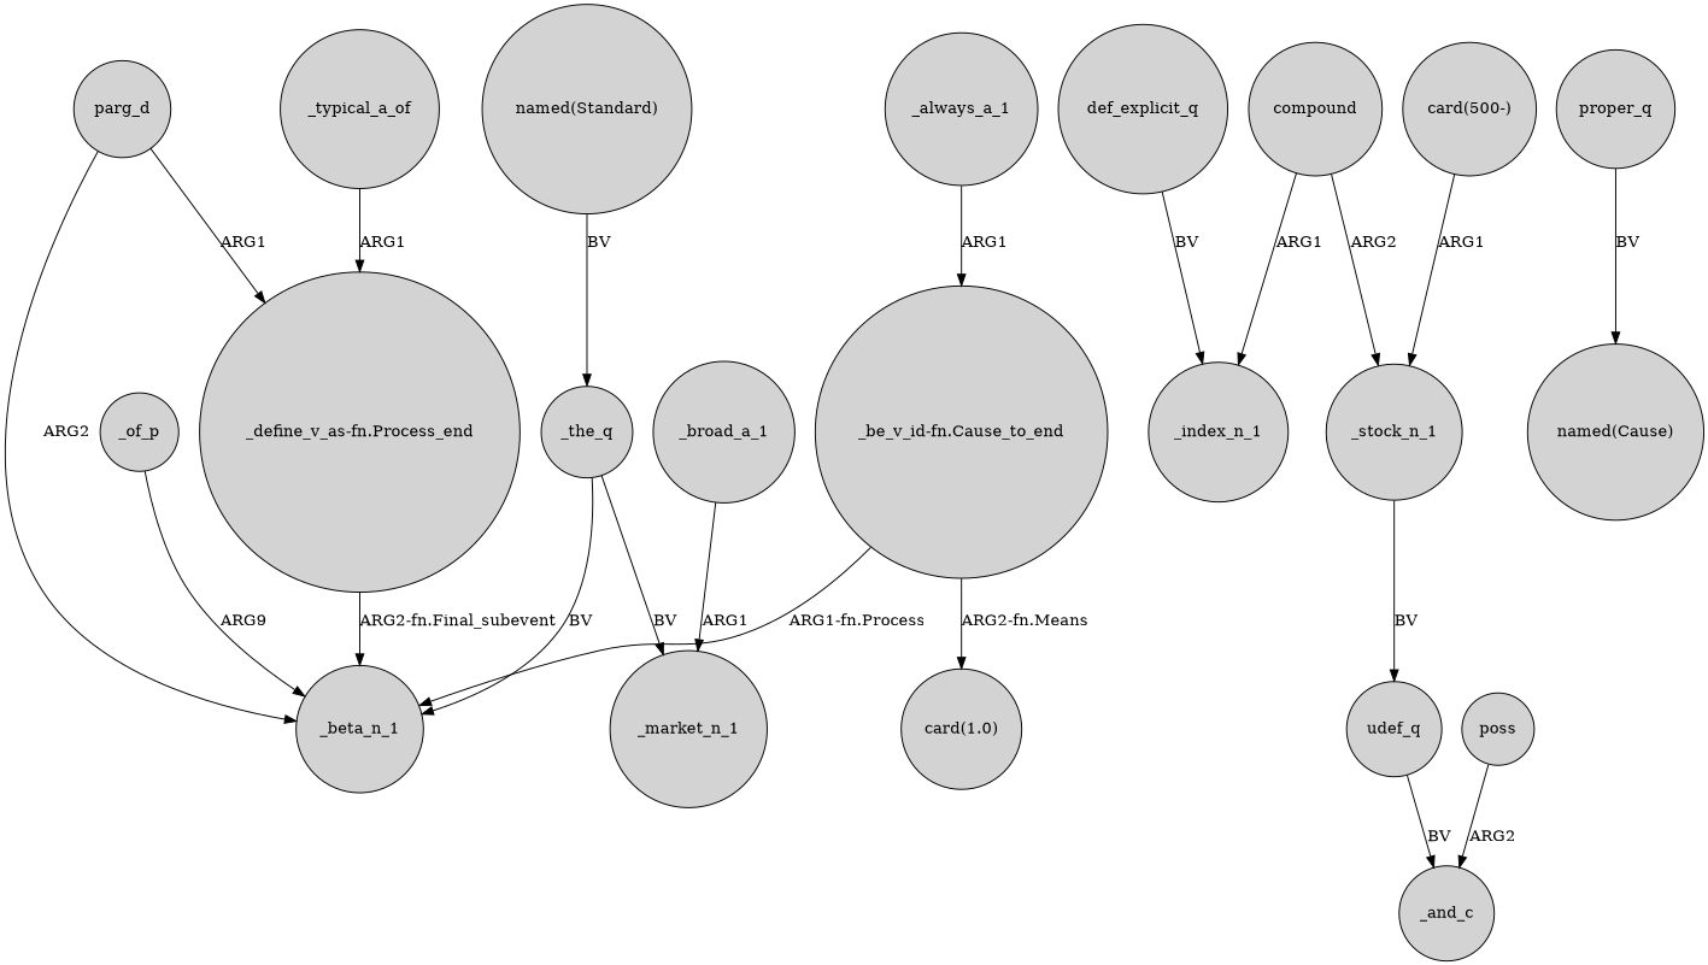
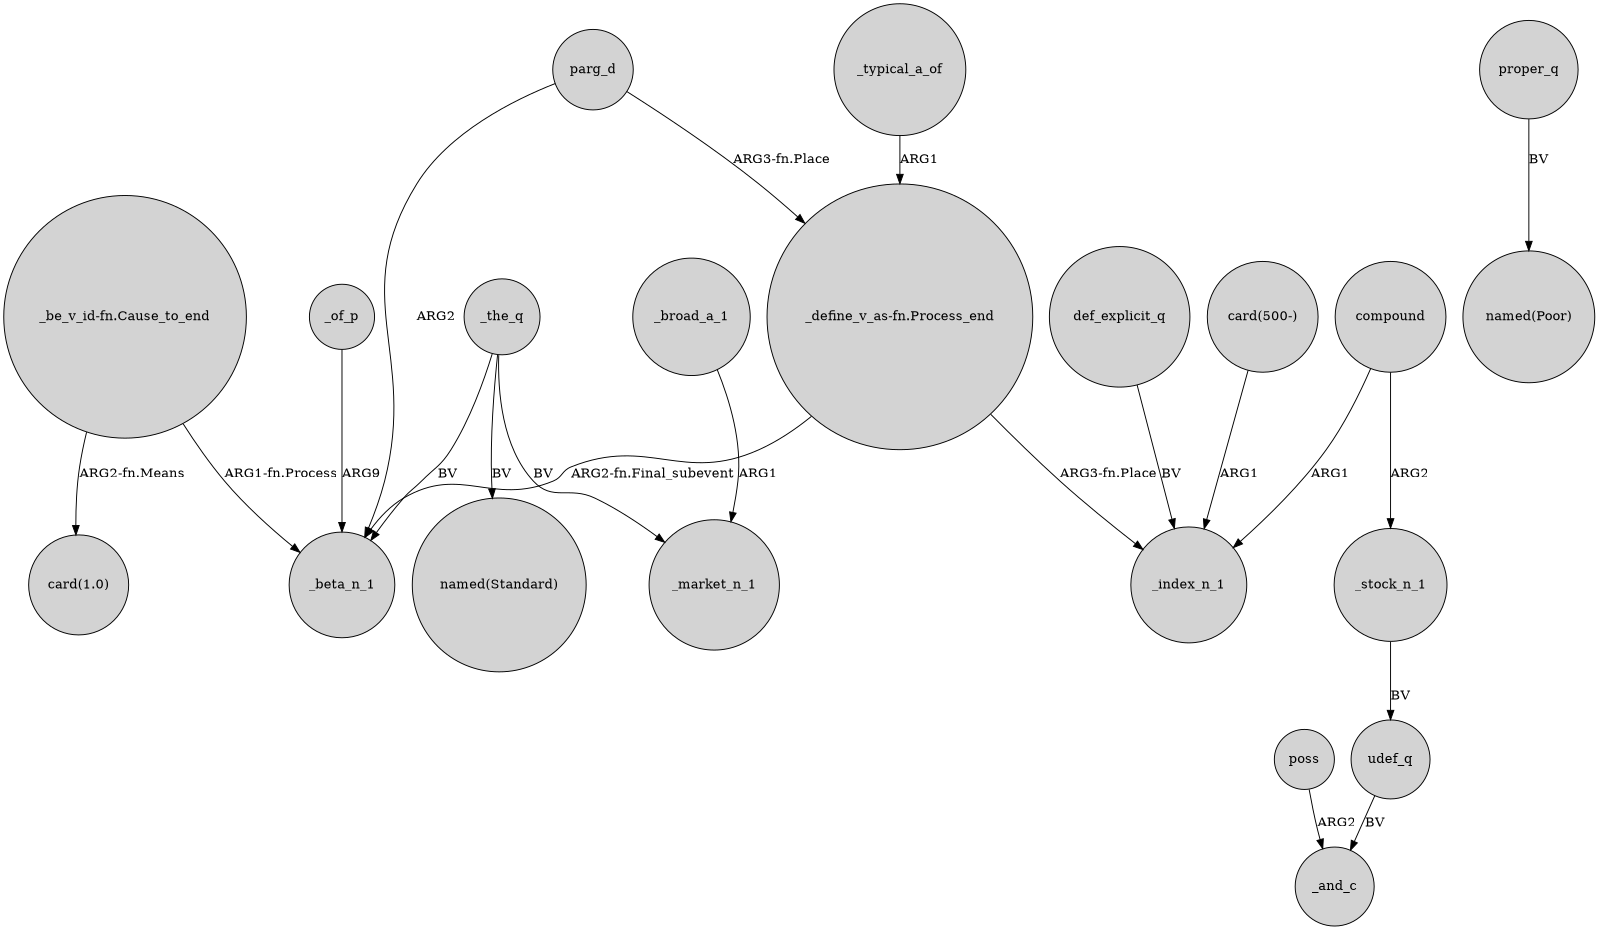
  digraph {
    node [shape=circle style=filled]
    parg_d
    "_define_v_as-fn.Process_end"
    _beta_n_1
    _index_n_1
-   _always_a_1
    "_be_v_id-fn.Cause_to_end"
    "card(1.0)"
    def_explicit_q
    proper_q
-   "named(Poor)" [label="named(Cause)"]
+   "named(Poor)"
    poss
    _and_c
    _of_p
    udef_q
    _stock_n_1
    _the_q
    _market_n_1
    "named(Standard)"
    "card(500-)"
    compound
    _broad_a_1
    _typical_a_of
-   parg_d -> "_define_v_as-fn.Process_end" [label=ARG1]
+   parg_d -> "_define_v_as-fn.Process_end" [label="ARG3-fn.Place"]
    parg_d -> _beta_n_1 [label=ARG2]
    "_define_v_as-fn.Process_end" -> _beta_n_1 [label="ARG2-fn.Final_subevent"]
-   _always_a_1 -> "_be_v_id-fn.Cause_to_end" [label=ARG1]
+   "_define_v_as-fn.Process_end" -> _index_n_1 [label="ARG3-fn.Place"]
    "_be_v_id-fn.Cause_to_end" -> _beta_n_1 [label="ARG1-fn.Process"]
    "_be_v_id-fn.Cause_to_end" -> "card(1.0)" [label="ARG2-fn.Means"]
    def_explicit_q -> _index_n_1 [label=BV]
    proper_q -> "named(Poor)" [label=BV]
    poss -> _and_c [label=ARG2]
    _of_p -> _beta_n_1 [label=ARG9]
    udef_q -> _and_c [label=BV]
    _stock_n_1 -> udef_q [label=BV]
    _the_q -> _beta_n_1 [label=BV]
    _the_q -> _market_n_1 [label=BV]
-   "named(Standard)" -> _the_q [label=BV]
-   "card(500-)" -> _stock_n_1 [label=ARG1]
+   _the_q -> "named(Standard)" [label=BV]
+   "card(500-)" -> _index_n_1 [label=ARG1]
    compound -> _index_n_1 [label=ARG1]
    compound -> _stock_n_1 [label=ARG2]
    _broad_a_1 -> _market_n_1 [label=ARG1]
    _typical_a_of -> "_define_v_as-fn.Process_end" [label=ARG1]
  }
